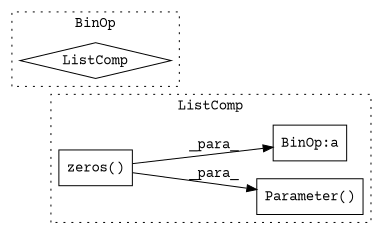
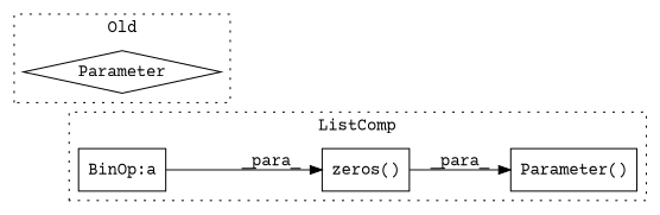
  digraph {
    fontname="Courier Prime"
    rankdir=LR
    node [a=75 fontname="Courier Prime" shape=box]
    edge [fontname="Courier Prime"]
    n1 [l="13,1" label="Parameter()" s="4575,4655"]
    n2 [l="12,1" label="zeros()" s="4588,4654"]
    n3 [a=82 l=1 label="BinOp:a" s=4621]
-   n4 [a=106 l=32 label=ListComp s=2829 shape=diamond]
+   n4 [a=106 l=32 label=Parameter s=2829 shape=diamond]
    subgraph cluster_1 {
      label=ListComp
      style=dotted
      n1
      n2
      n3
    }
    subgraph cluster_2 {
-     label=BinOp
+     label=Old
      style=dotted
      n4
    }
    n2 -> n1 [label=_para_]
-   n2 -> n3 [label=_para_]
+   n3 -> n2 [label=_para_]
  }
